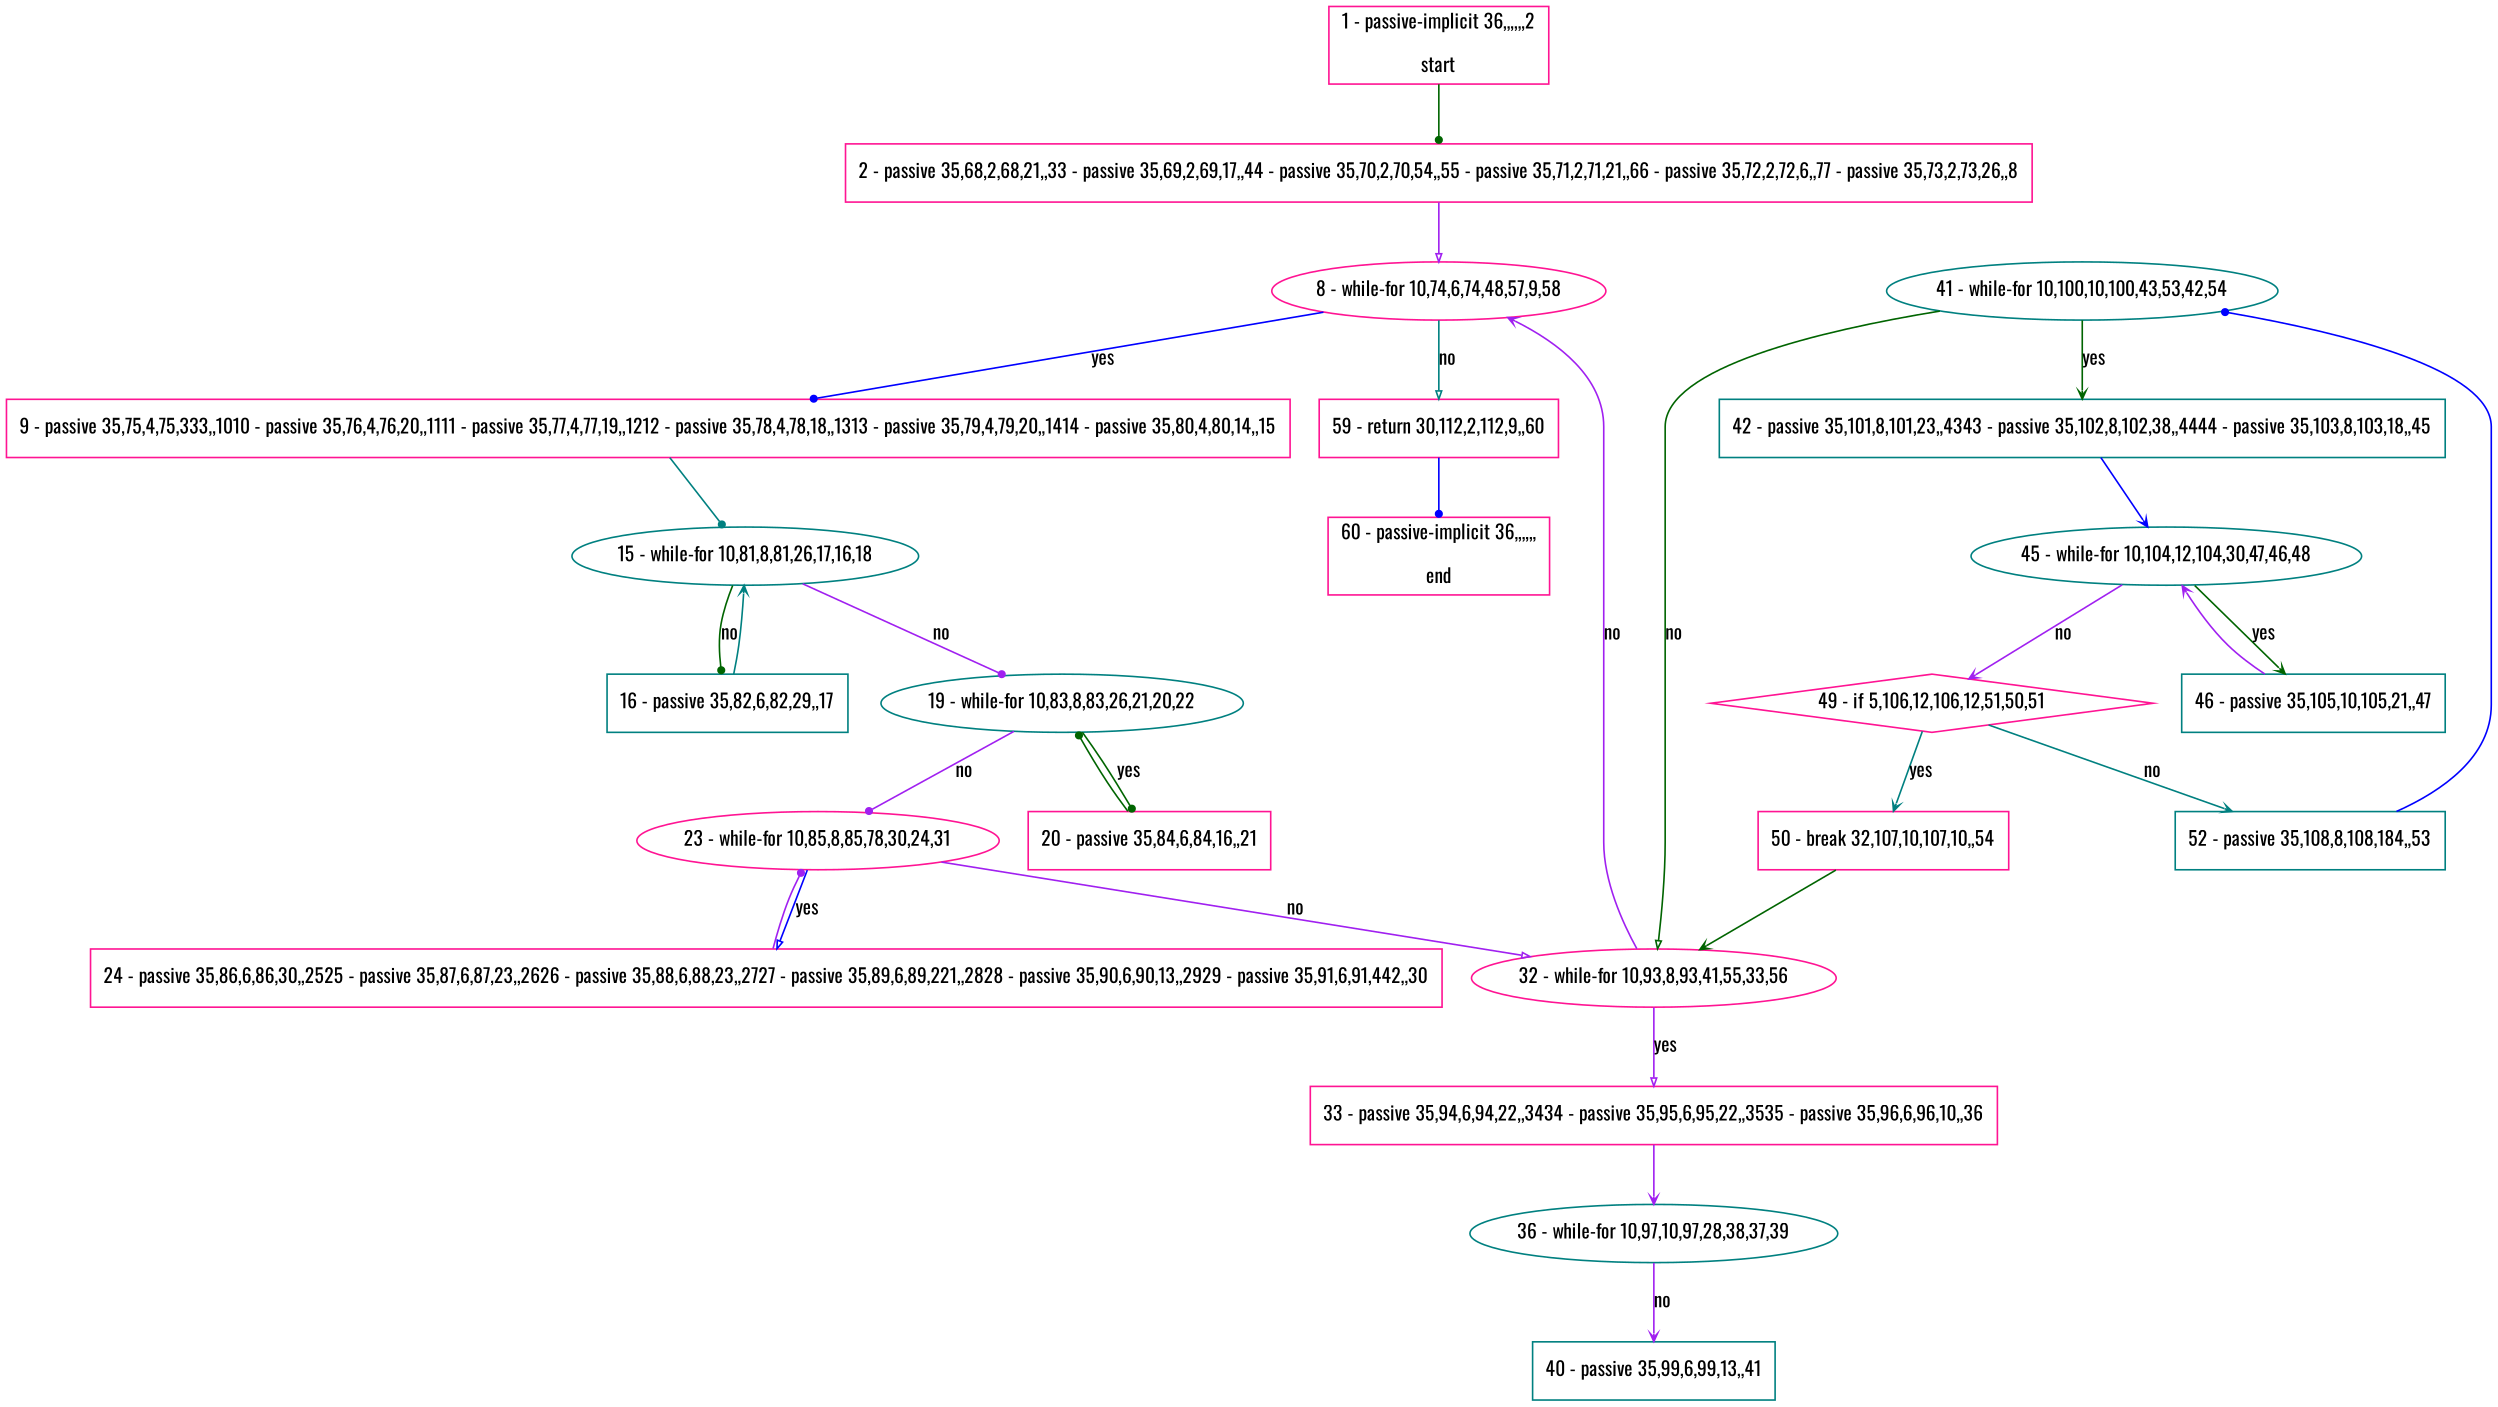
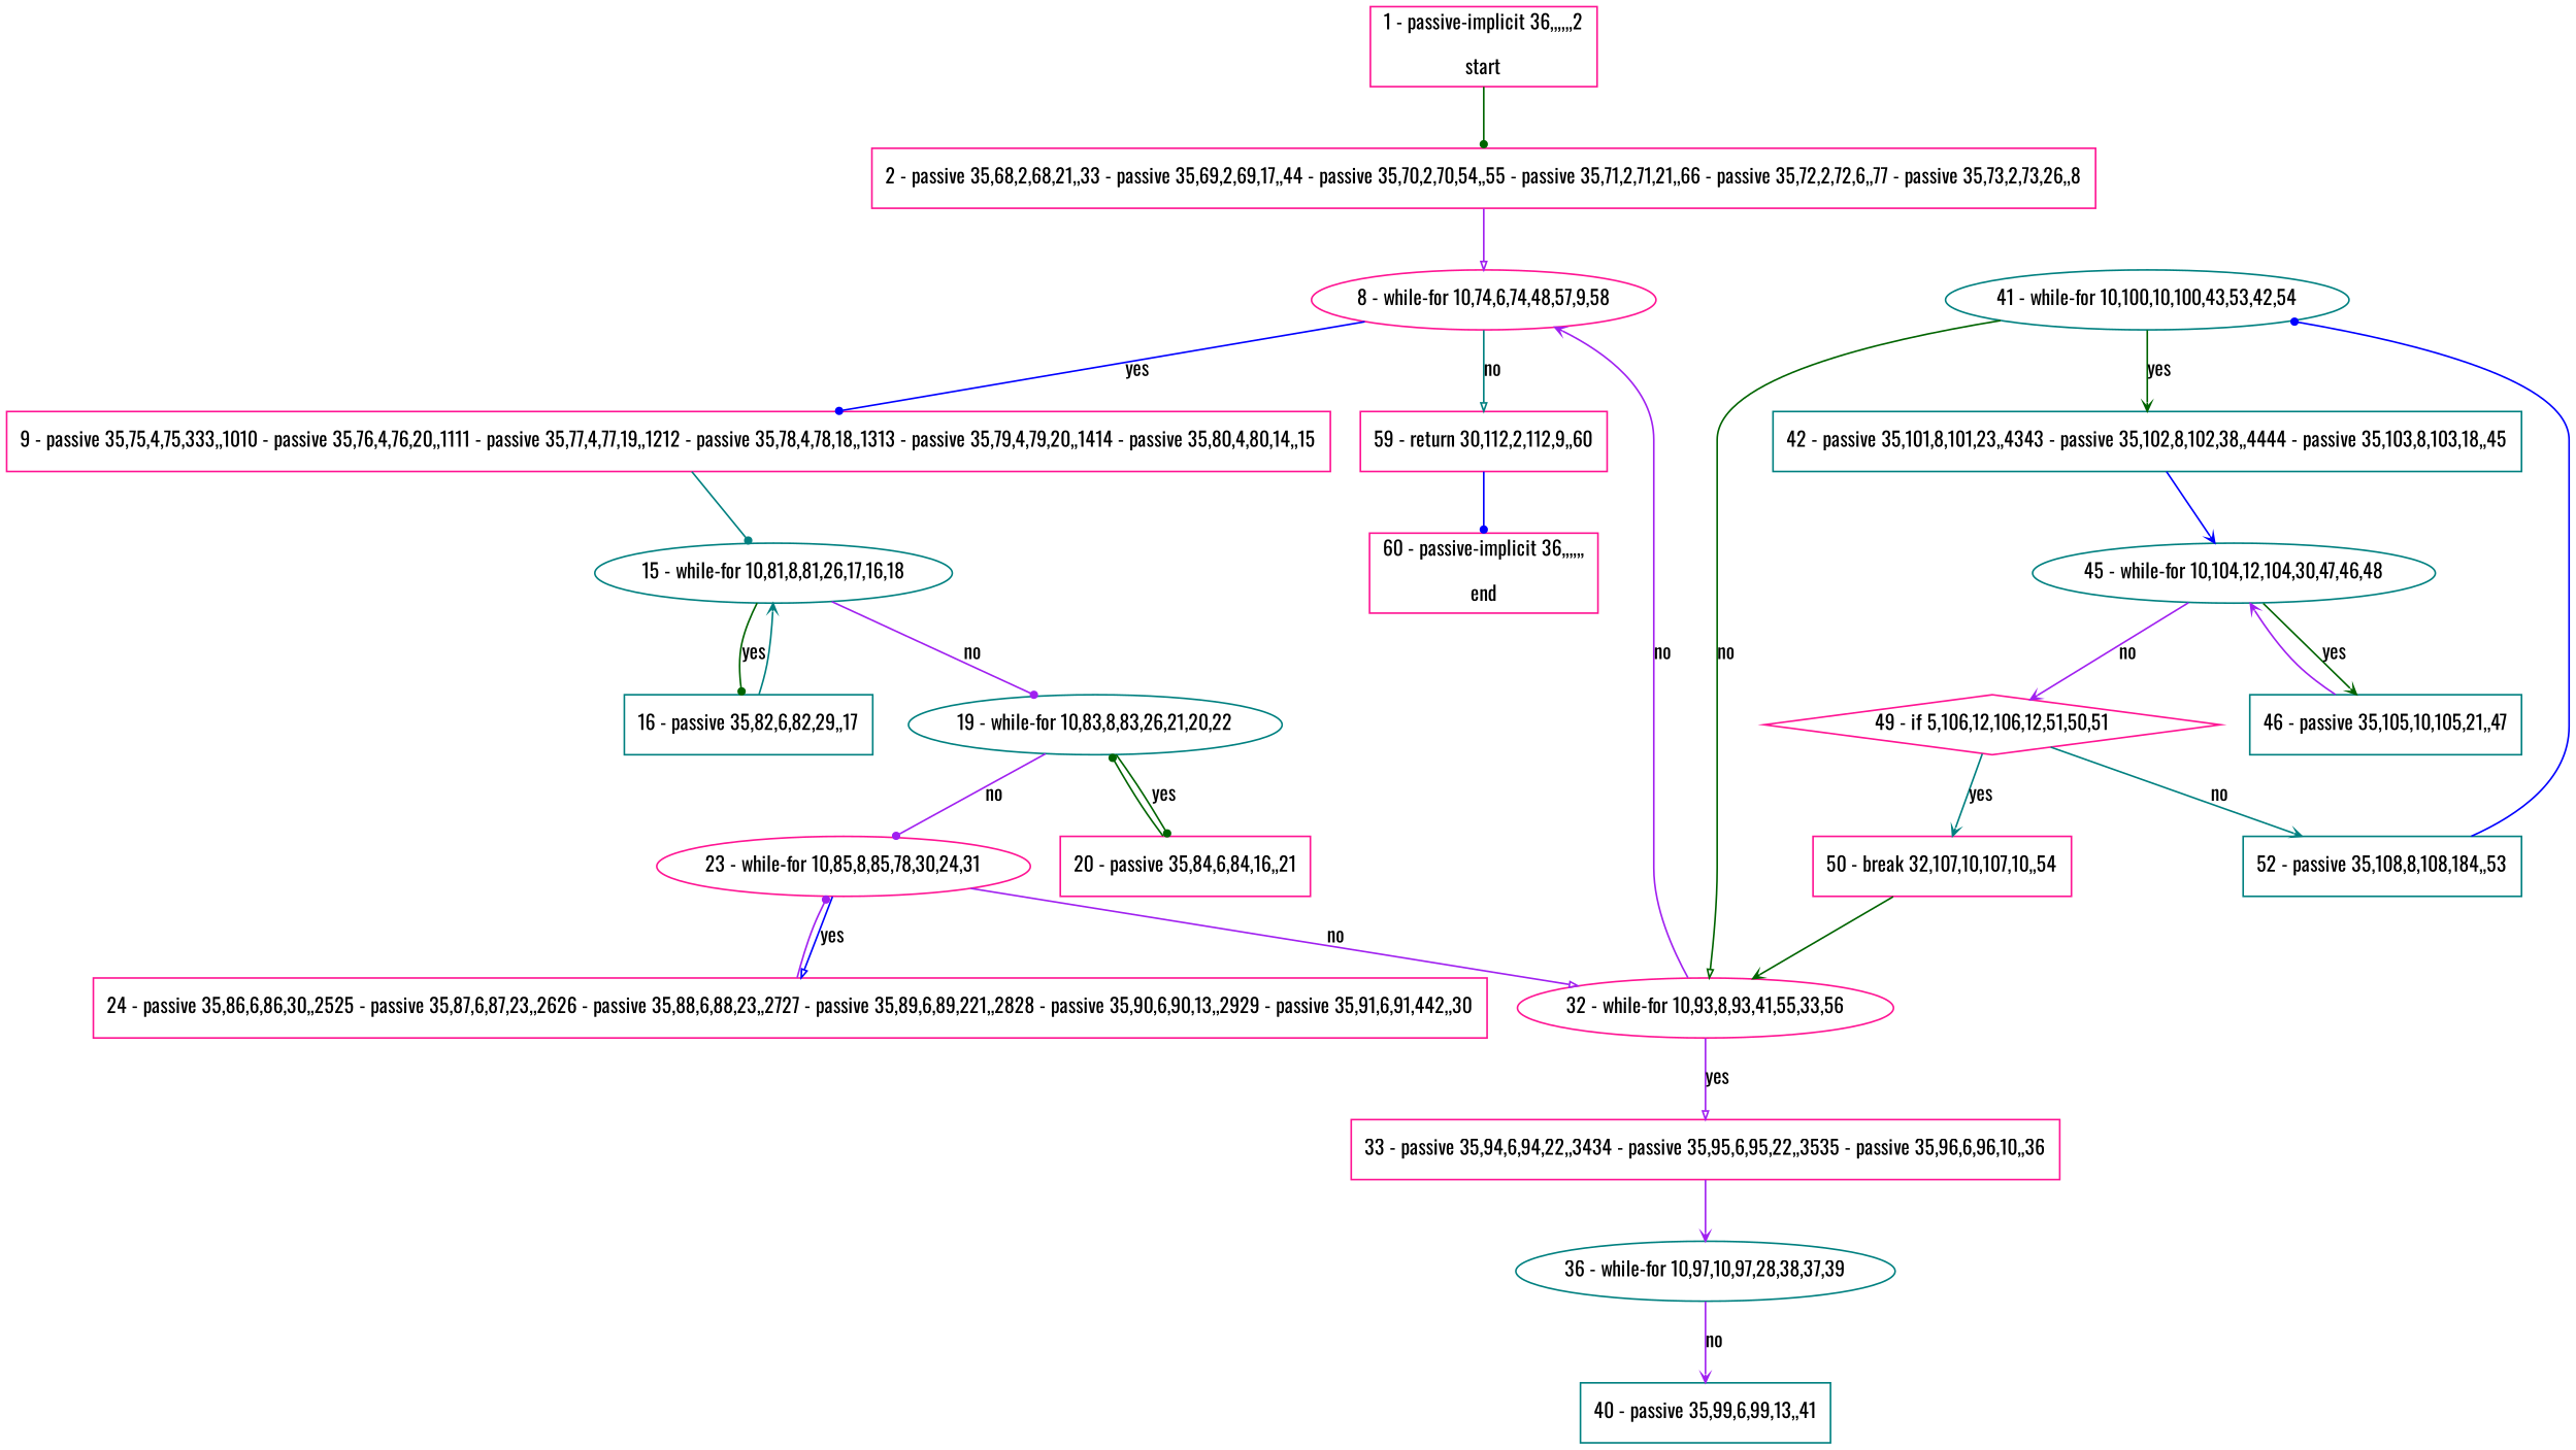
  digraph {
    bgcolor=white
    compound=true
    fillcolor="#FFFFCC"
    fontname=Oswald
    fontsize=12
    pack=true
    packmode=clust
    style="rounded,filled"
    node [color=deeppink compound=true fillcolor="#ffffff" fixedsize=false fontname=Oswald fontsize=12 node_initialized=no shape=box style=filled]
    edge [arrowhead=vee arrowsize=0.5 arrowtail=none color=purple compound=true dir=forward fontcolor=black fontname=Oswald fontsize=12]
    n1 [label="2 - passive 35,68,2,68,21,,33 - passive 35,69,2,69,17,,44 - passive 35,70,2,70,54,,55 - passive 35,71,2,71,21,,66 - passive 35,72,2,72,6,,77 - passive 35,73,2,73,26,,8"]
    n2 [label="8 - while-for 10,74,6,74,48,57,9,58" shape=oval]
    n3 [label="9 - passive 35,75,4,75,333,,1010 - passive 35,76,4,76,20,,1111 - passive 35,77,4,77,19,,1212 - passive 35,78,4,78,18,,1313 - passive 35,79,4,79,20,,1414 - passive 35,80,4,80,14,,15"]
    n4 [label="59 - return 30,112,2,112,9,,60"]
    n5 [label="1 - passive-implicit 36,,,,,,2\n\nstart"]
    n6 [color=teal label="15 - while-for 10,81,8,81,26,17,16,18" shape=oval]
    n7 [label="60 - passive-implicit 36,,,,,,\n\nend"]
    n8 [color=teal label="16 - passive 35,82,6,82,29,,17"]
    n9 [color=teal label="19 - while-for 10,83,8,83,26,21,20,22" shape=oval]
    n10 [label="20 - passive 35,84,6,84,16,,21"]
    n11 [label="23 - while-for 10,85,8,85,78,30,24,31" shape=oval]
    n12 [label="24 - passive 35,86,6,86,30,,2525 - passive 35,87,6,87,23,,2626 - passive 35,88,6,88,23,,2727 - passive 35,89,6,89,221,,2828 - passive 35,90,6,90,13,,2929 - passive 35,91,6,91,442,,30"]
    n13 [label="32 - while-for 10,93,8,93,41,55,33,56" shape=oval]
    n14 [label="33 - passive 35,94,6,94,22,,3434 - passive 35,95,6,95,22,,3535 - passive 35,96,6,96,10,,36"]
    n15 [color=teal label="36 - while-for 10,97,10,97,28,38,37,39" shape=oval]
    n16 [color=teal label="40 - passive 35,99,6,99,13,,41"]
    n17 [color=teal label="41 - while-for 10,100,10,100,43,53,42,54" shape=oval]
    n18 [color=teal label="42 - passive 35,101,8,101,23,,4343 - passive 35,102,8,102,38,,4444 - passive 35,103,8,103,18,,45"]
    n19 [color=teal label="45 - while-for 10,104,12,104,30,47,46,48" shape=oval]
    n20 [color=teal label="46 - passive 35,105,10,105,21,,47"]
    n21 [label="49 - if 5,106,12,106,12,51,50,51" shape=diamond]
    n22 [label="50 - break 32,107,10,107,10,,54"]
    n23 [color=teal label="52 - passive 35,108,8,108,184,,53"]
    n1 -> n2 [arrowhead=onormal]
    n2 -> n3 [arrowhead=dot color=blue label=yes]
    n2 -> n4 [arrowhead=onormal color=teal label=no]
    n3 -> n6 [arrowhead=dot color=teal]
    n4 -> n7 [arrowhead=dot color=blue]
    n5 -> n1 [arrowhead=dot color=darkgreen]
-   n6 -> n8 [arrowhead=dot color=darkgreen label=no]
+   n6 -> n8 [arrowhead=dot color=darkgreen label=yes]
    n6 -> n9 [arrowhead=dot label=no]
    n8 -> n6 [color=teal]
    n9 -> n10 [arrowhead=dot color=darkgreen label=yes]
    n9 -> n11 [arrowhead=dot label=no]
    n10 -> n9 [arrowhead=dot color=darkgreen]
    n11 -> n12 [arrowhead=onormal color=blue label=yes]
    n11 -> n13 [arrowhead=onormal label=no]
    n12 -> n11 [arrowhead=dot]
    n13 -> n2 [label=no]
    n13 -> n14 [arrowhead=onormal label=yes]
    n14 -> n15
    n15 -> n16 [label=no]
    n17 -> n13 [arrowhead=onormal color=darkgreen label=no]
    n17 -> n18 [color=darkgreen label=yes]
    n18 -> n19 [color=blue]
    n19 -> n20 [color=darkgreen label=yes]
    n19 -> n21 [label=no]
    n20 -> n19
    n21 -> n22 [color=teal label=yes]
    n21 -> n23 [color=teal label=no]
    n22 -> n13 [color=darkgreen]
    n23 -> n17 [arrowhead=dot color=blue]
  }
